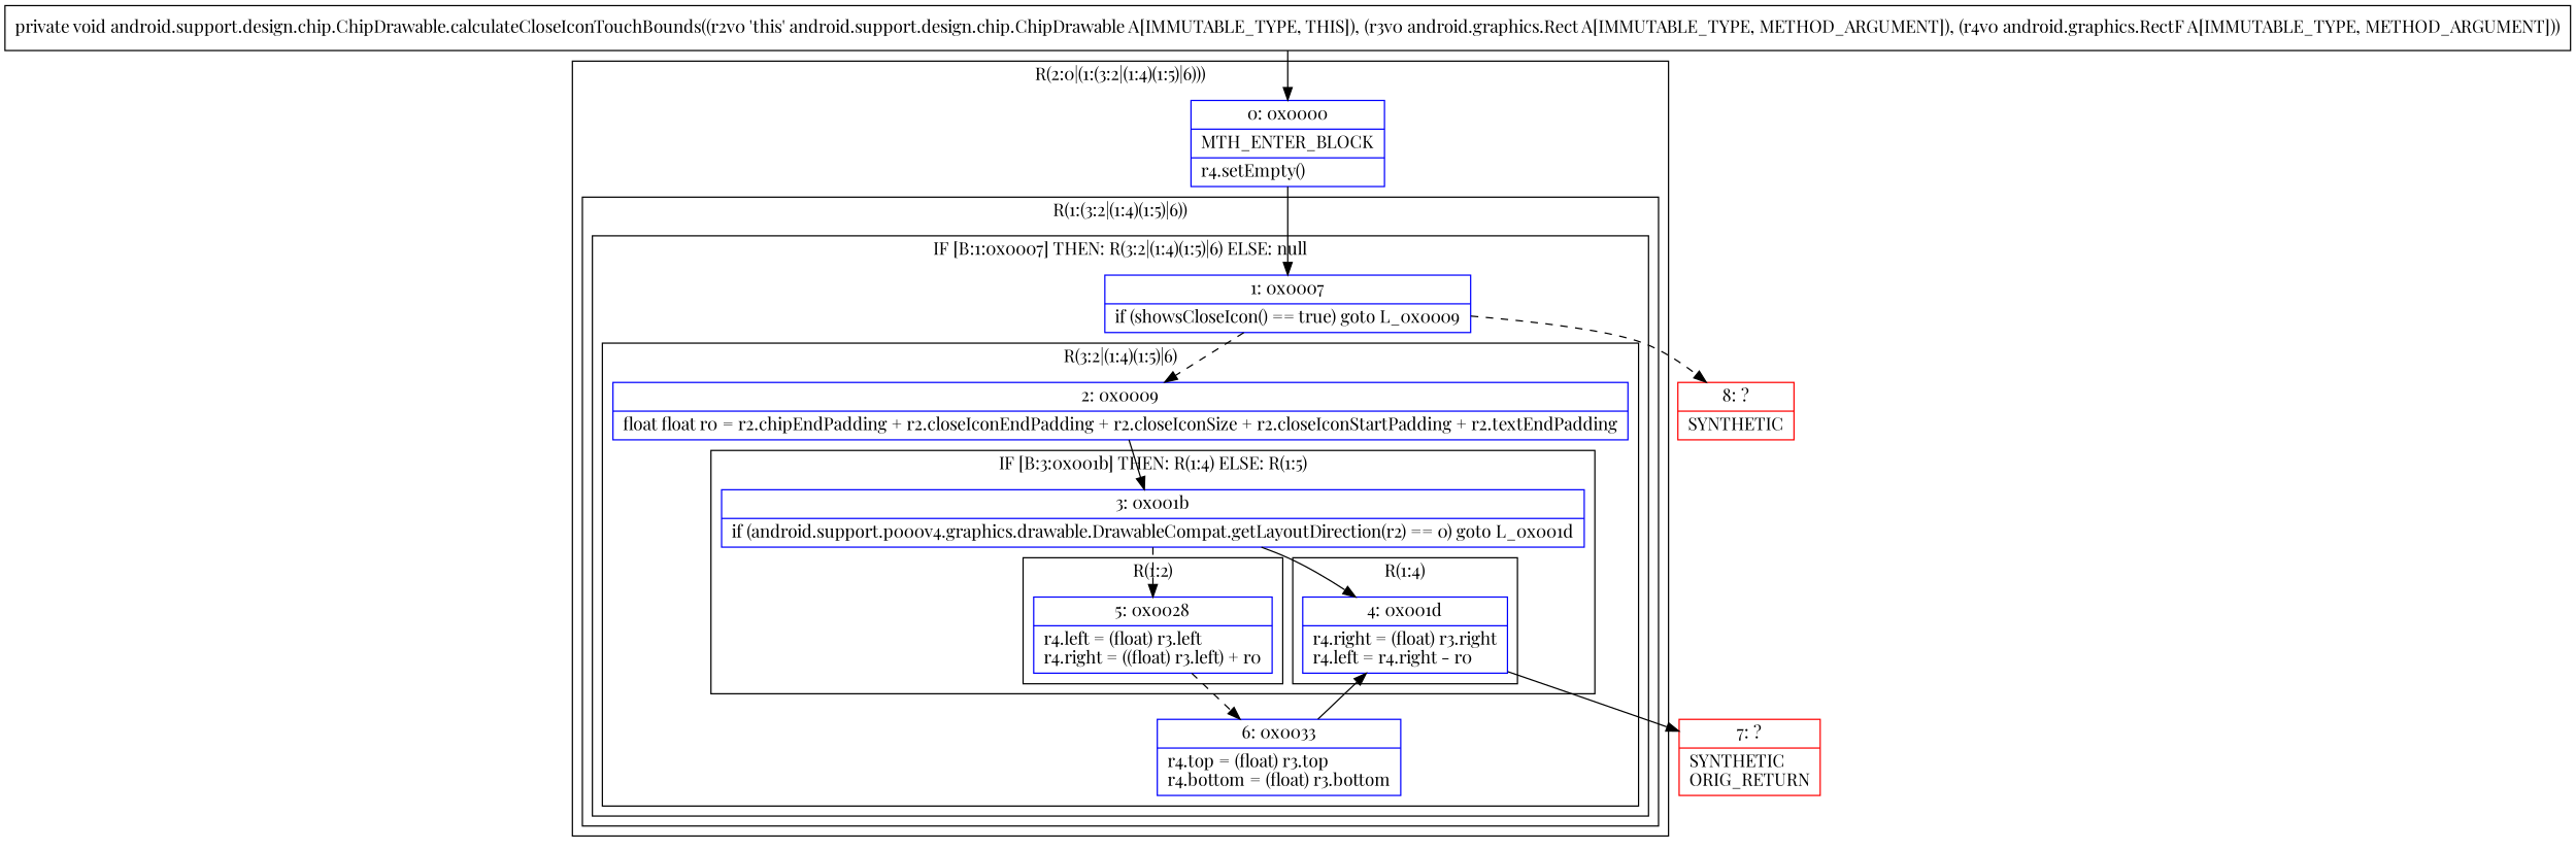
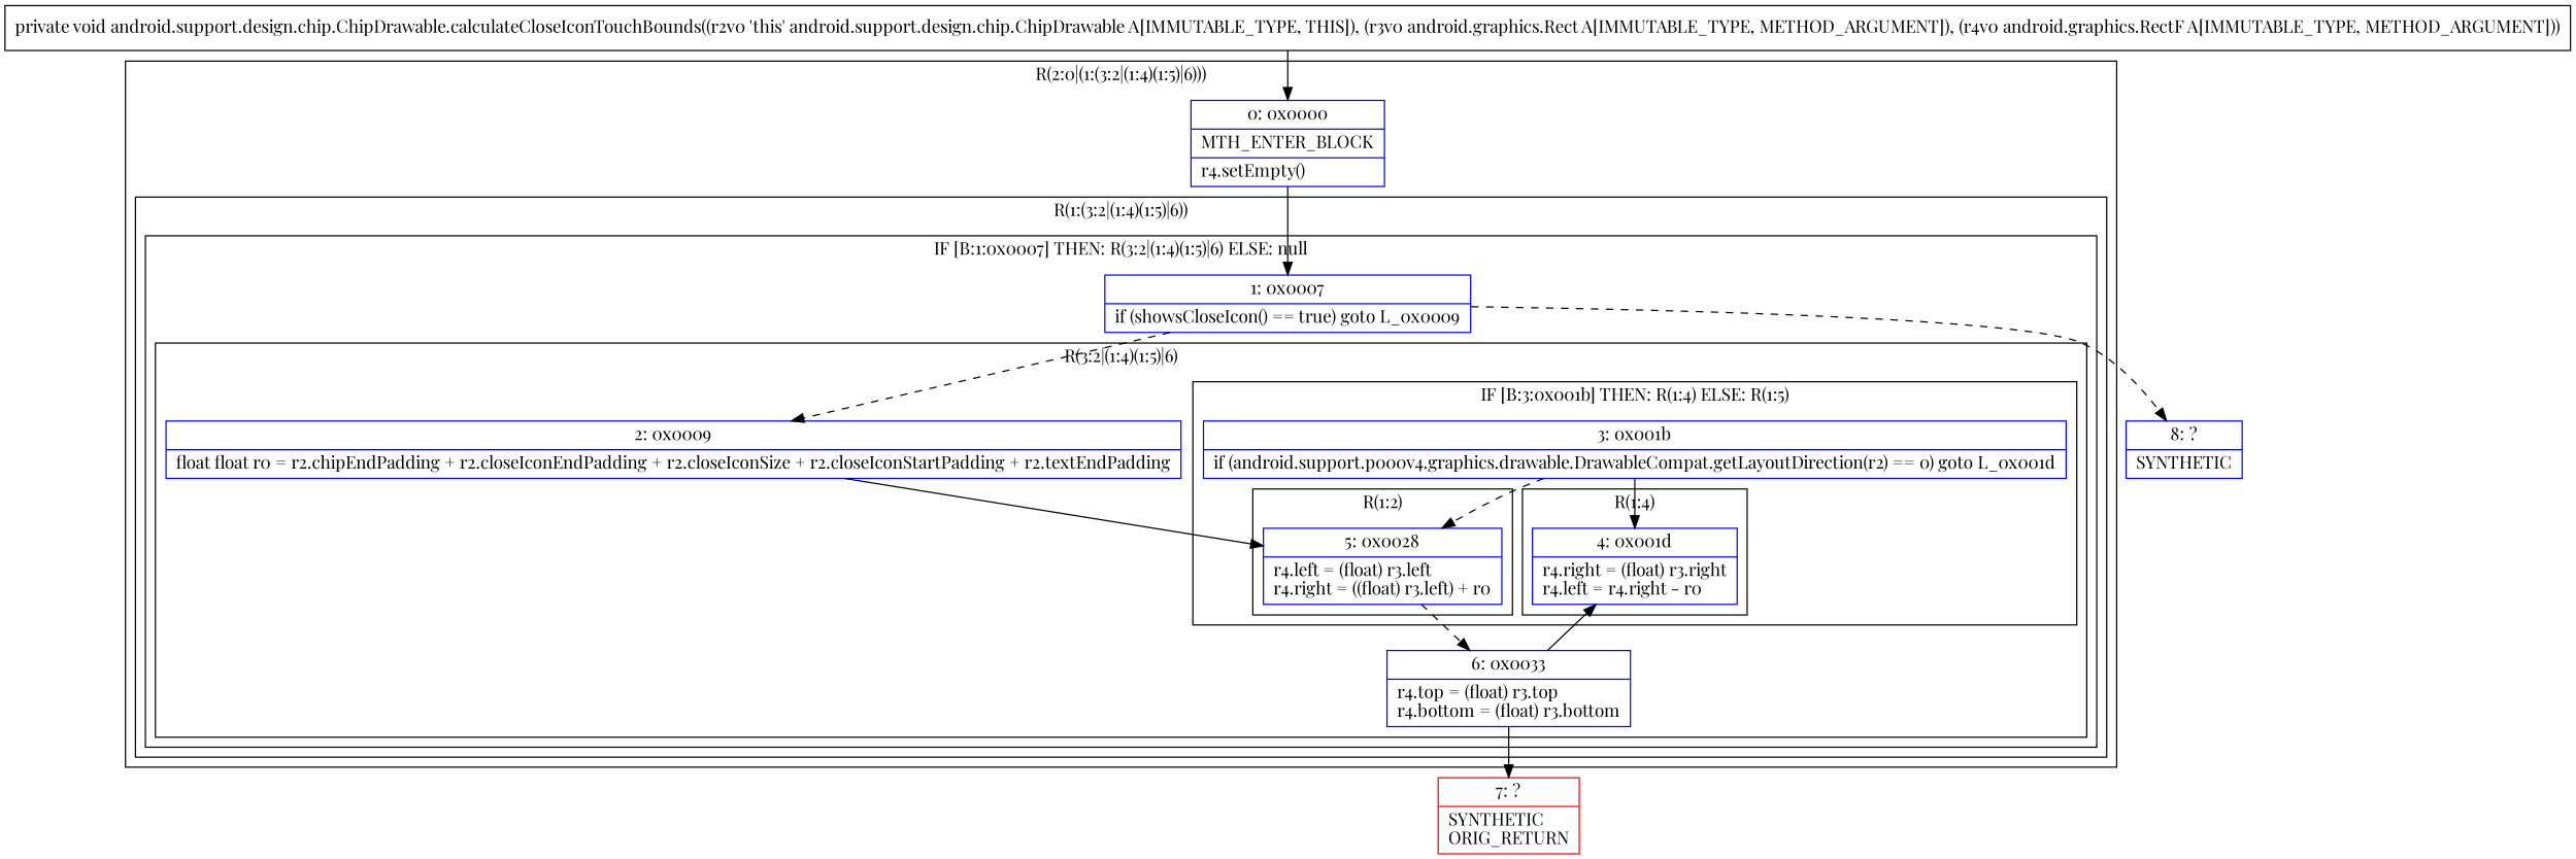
  digraph {
    fontname="Playfair Display"
    node [color=blue fontname="Playfair Display" shape=record]
    edge [fontname="Playfair Display"]
    n1 [label="{4\:\ 0x001d|r4.right = (float) r3.right\lr4.left = r4.right \- r0\l}"]
    n2 [label="{5\:\ 0x0028|r4.left = (float) r3.left\lr4.right = ((float) r3.left) + r0\l}"]
    n3 [label="{3\:\ 0x001b|if (android.support.p000v4.graphics.drawable.DrawableCompat.getLayoutDirection(r2) == 0) goto L_0x001d\l}"]
    n4 [label="{2\:\ 0x0009|float float r0 = r2.chipEndPadding + r2.closeIconEndPadding + r2.closeIconSize + r2.closeIconStartPadding + r2.textEndPadding\l}"]
    n5 [label="{6\:\ 0x0033|r4.top = (float) r3.top\lr4.bottom = (float) r3.bottom\l}"]
    n6 [label="{1\:\ 0x0007|if (showsCloseIcon() == true) goto L_0x0009\l}"]
    n7 [label="{0\:\ 0x0000|MTH_ENTER_BLOCK\l|r4.setEmpty()\l}"]
    n8 [color=red label="{7\:\ ?|SYNTHETIC\lORIG_RETURN\l}"]
-   n9 [color=red label="{8\:\ ?|SYNTHETIC\l}"]
+   n9 [label="{8\:\ ?|SYNTHETIC\l}"]
    n10 [label="{private void android.support.design.chip.ChipDrawable.calculateCloseIconTouchBounds((r2v0 'this' android.support.design.chip.ChipDrawable A[IMMUTABLE_TYPE, THIS]), (r3v0 android.graphics.Rect A[IMMUTABLE_TYPE, METHOD_ARGUMENT]), (r4v0 android.graphics.RectF A[IMMUTABLE_TYPE, METHOD_ARGUMENT])) }" color=""]
    subgraph cluster_1 {
      label="R(2:0|(1:(3:2|(1:4)(1:5)|6)))"
      n7
      subgraph cluster_2 {
        label="R(1:(3:2|(1:4)(1:5)|6))"
        subgraph cluster_3 {
          label="IF [B:1:0x0007] THEN: R(3:2|(1:4)(1:5)|6) ELSE: null"
          n6
          subgraph cluster_4 {
            label="R(3:2|(1:4)(1:5)|6)"
            n4
            n5
            subgraph cluster_5 {
              label="IF [B:3:0x001b] THEN: R(1:4) ELSE: R(1:5)"
              n3
              subgraph cluster_6 {
                label="R(1:4)"
                n1
              }
              subgraph cluster_7 {
                label="R(1:2)"
                n2
              }
            }
          }
        }
      }
    }
    n2 -> n5 [style=dashed]
    n3 -> n1
    n3 -> n2 [style=dashed]
-   n4 -> n3
+   n4 -> n2
    n5 -> n1
-   n1 -> n8
+   n5 -> n8
    n6 -> n4 [style=dashed]
    n6 -> n9 [style=dashed]
    n7 -> n6
    n10 -> n7
  }
